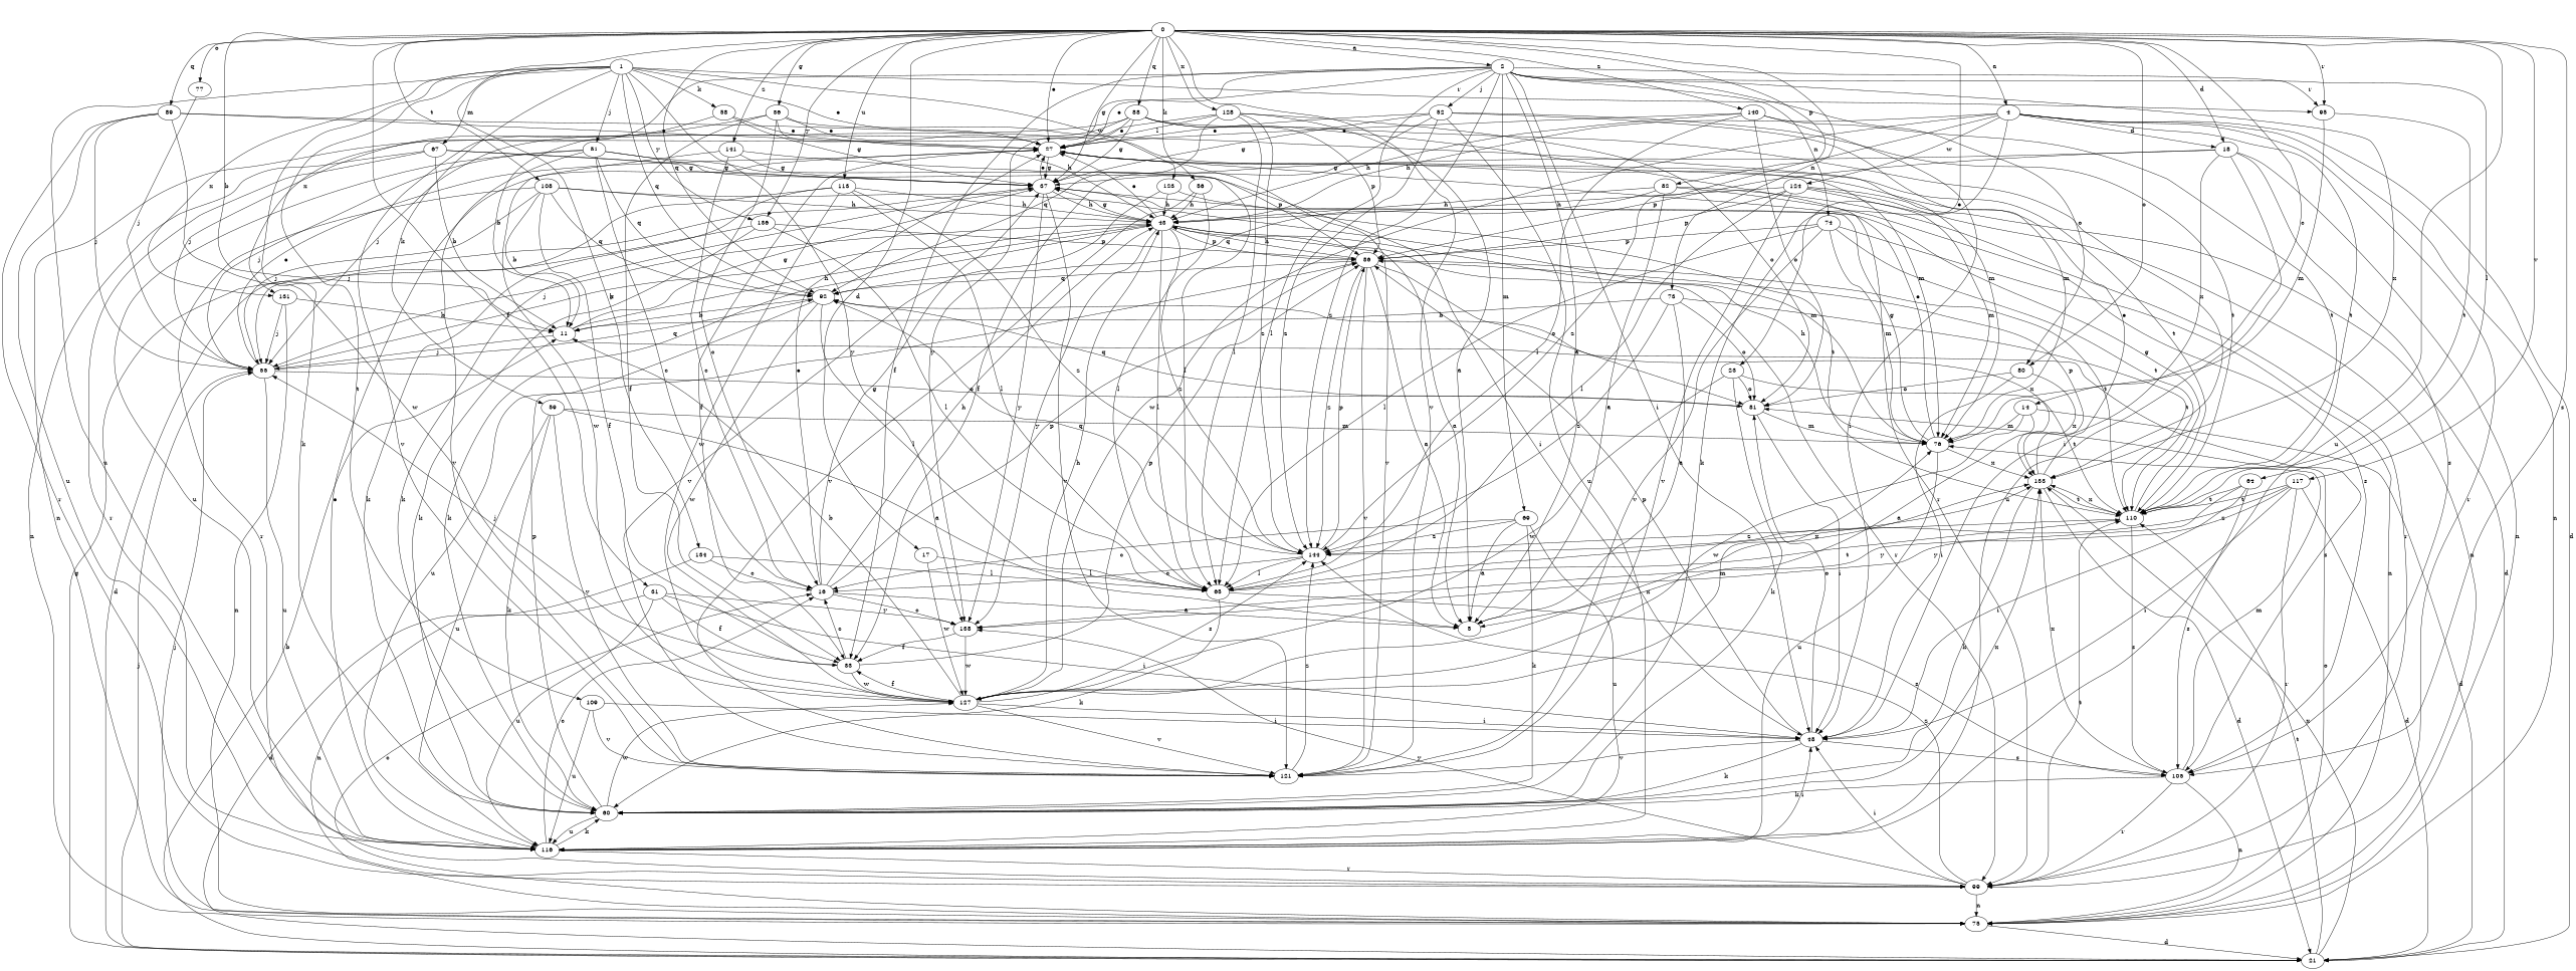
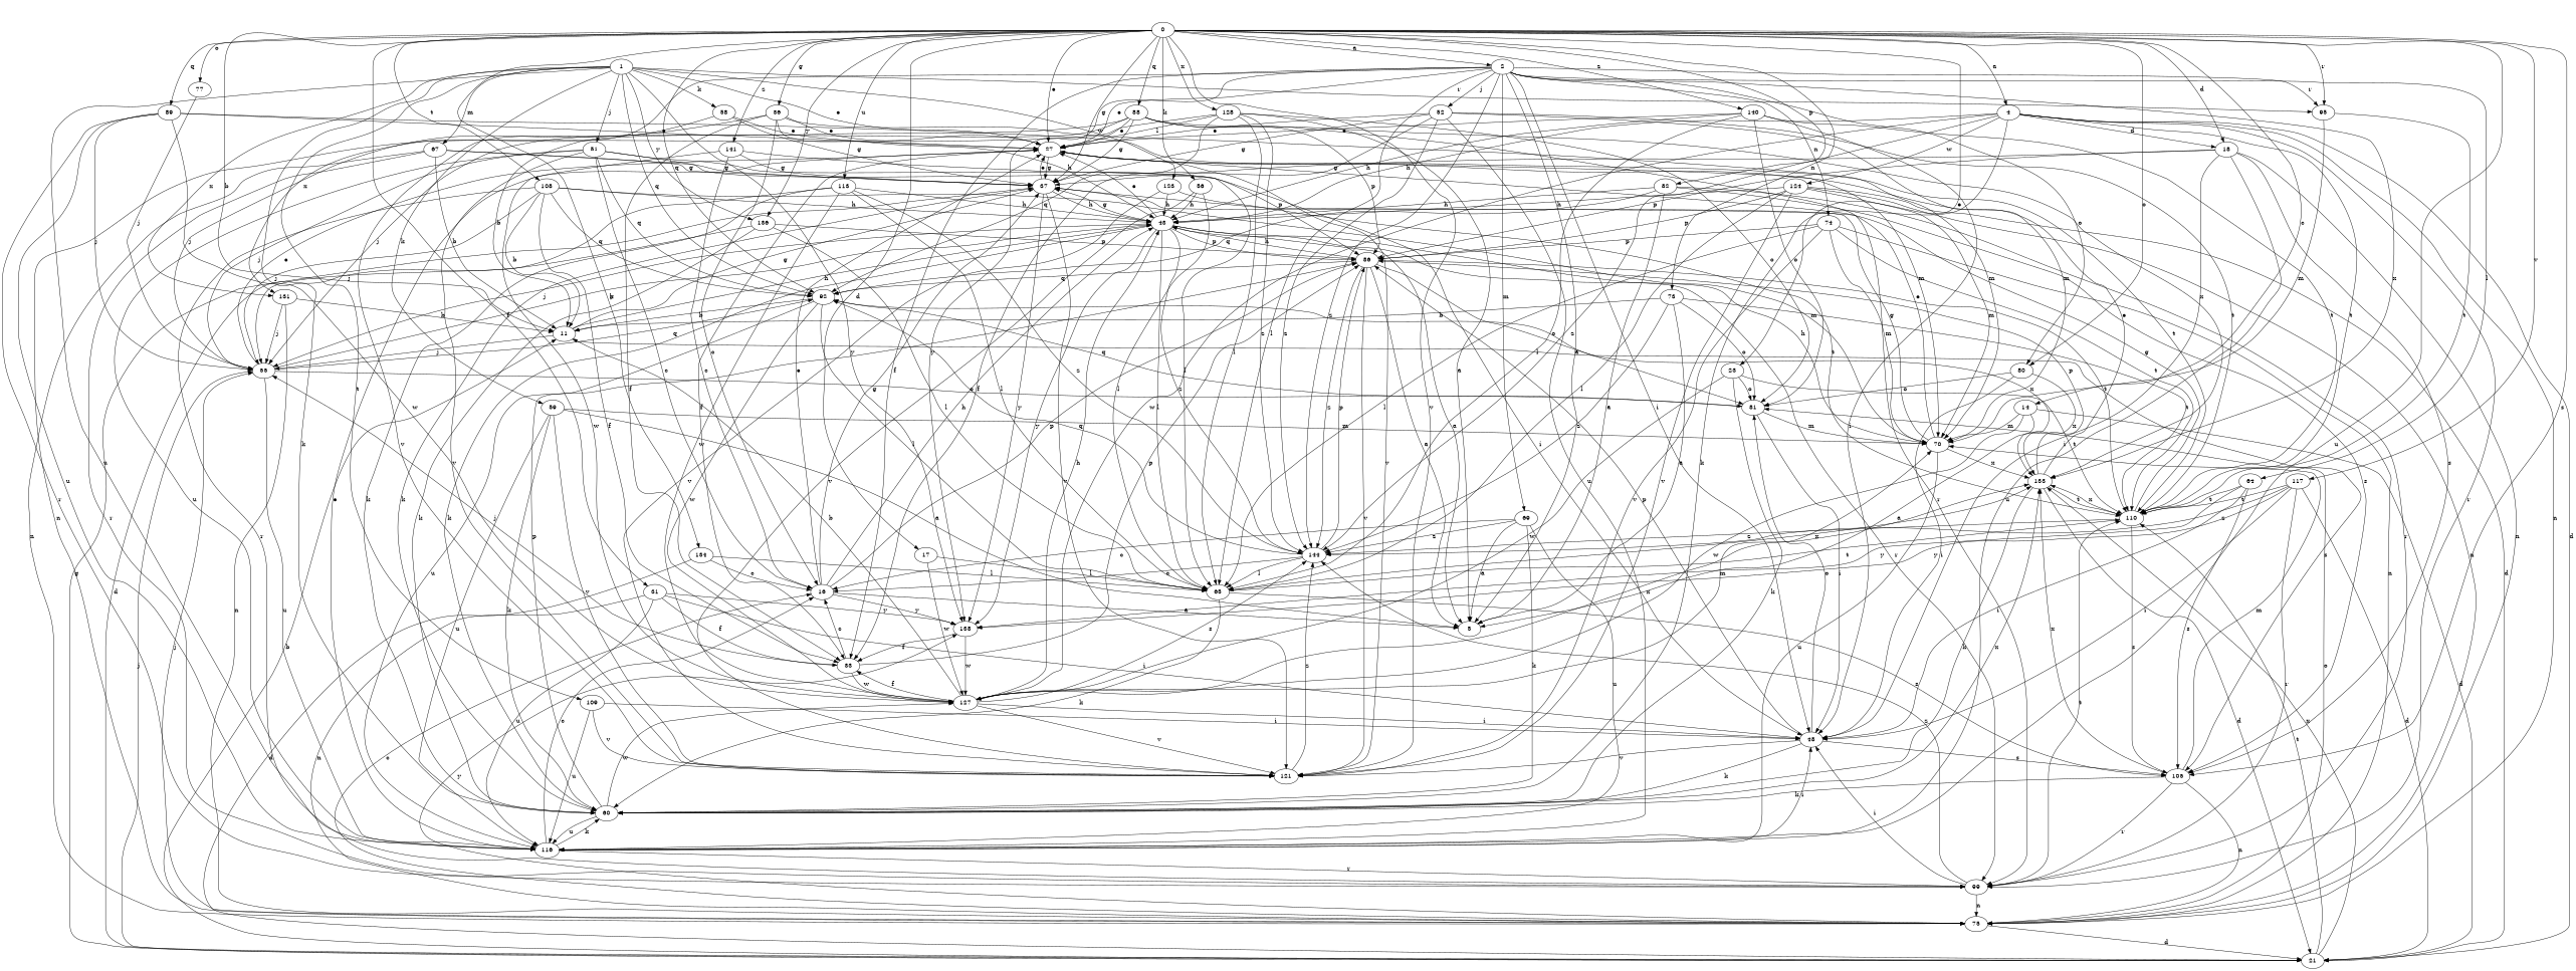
  strict digraph {
    0
    2
    4
    11
    14
    17
    18
    23
    27
    31
    36
    n12 [label=37]
    56
    73
    77
    80
    82
    88
    89
    92
    95
    105
    108
    113
    116
    117
    121
    128
    134
    136
    140
    141
    131
    138
    5
    33
    48
    52
    64
    65
    69
    74
    133
    144
    60
    21
    43
    75
    99
    110
    124
    127
    55
-   70 [label=76]
+   70
    86
    81
    16
    1
    51
    58
    59
    67
    109
    123
    0 -> 2 [label=a]
    0 -> 4 [label=a]
    0 -> 11 [label=b]
    0 -> 14 [label=c]
    0 -> 17 [label=d]
    0 -> 18 [label=d]
    0 -> 23 [label=e]
    0 -> 27 [label=e]
    0 -> 31 [label=f]
    0 -> 36 [label=g]
    0 -> n12 [label=g]
    0 -> 56 [label=k]
    0 -> 73 [label=n]
    0 -> 77 [label=o]
    0 -> 80 [label=o]
    0 -> 82 [label=p]
    0 -> 88 [label=q]
    0 -> 89 [label=q]
    0 -> 92 [label=q]
    0 -> 95 [label=r]
    0 -> 105 [label=s]
    0 -> 108 [label=t]
    0 -> 113 [label=u]
    0 -> 116 [label=u]
    0 -> 117 [label=v]
    0 -> 121 [label=v]
    0 -> 128 [label=x]
    0 -> 134 [label=y]
    0 -> 136 [label=y]
    0 -> 140 [label=z]
    0 -> 141 [label=z]
    2 -> 27 [label=e]
    2 -> 80 [label=o]
    2 -> 95 [label=r]
    2 -> 131 [label=x]
    2 -> 138 [label=y]
    2 -> 5 [label=a]
    2 -> 33 [label=f]
    2 -> 48 [label=i]
    2 -> 52 [label=j]
    2 -> 64 [label=l]
    2 -> 65 [label=l]
    2 -> 69 [label=m]
    2 -> 74 [label=n]
    2 -> 133 [label=x]
    2 -> 144 [label=z]
    4 -> 18 [label=d]
    4 -> 144 [label=z]
    4 -> 60 [label=k]
    4 -> 21 [label=d]
    4 -> 43 [label=h]
    4 -> 75 [label=n]
    4 -> 99 [label=r]
    4 -> 110 [label=t]
    4 -> 124 [label=w]
    4 -> 127 [label=w]
    11 -> n12 [label=g]
    11 -> 105 [label=s]
    11 -> 43 [label=h]
    11 -> 55 [label=j]
    14 -> 5 [label=a]
    14 -> 21 [label=d]
    14 -> 127 [label=w]
    14 -> 70 [label=m]
    17 -> 65 [label=l]
    17 -> 127 [label=w]
    18 -> n12 [label=g]
    18 -> 105 [label=s]
    18 -> 116 [label=u]
    18 -> 48 [label=i]
    18 -> 75 [label=n]
    18 -> 86 [label=p]
    23 -> 60 [label=k]
    23 -> 110 [label=t]
    23 -> 127 [label=w]
    23 -> 81 [label=o]
    27 -> n12 [label=g]
    27 -> 121 [label=v]
    27 -> 33 [label=f]
    27 -> 110 [label=t]
    31 -> 116 [label=u]
    31 -> 138 [label=y]
    31 -> 33 [label=f]
    31 -> 48 [label=i]
    31 -> 75 [label=n]
    36 -> 27 [label=e]
    36 -> 33 [label=f]
    36 -> 43 [label=h]
    36 -> 55 [label=j]
    36 -> 70 [label=m]
    36 -> 16 [label=c]
    n12 -> 27 [label=e]
    n12 -> 121 [label=v]
    n12 -> 138 [label=y]
    n12 -> 60 [label=k]
    n12 -> 43 [label=h]
    56 -> 121 [label=v]
    56 -> 65 [label=l]
    56 -> 43 [label=h]
    73 -> 11 [label=b]
    73 -> 5 [label=a]
    73 -> 144 [label=z]
    73 -> 110 [label=t]
    73 -> 81 [label=o]
    77 -> 55 [label=j]
    80 -> 48 [label=i]
    80 -> 133 [label=x]
    80 -> 81 [label=o]
    82 -> 92 [label=q]
    82 -> 105 [label=s]
    82 -> 5 [label=a]
    82 -> 43 [label=h]
    82 -> 99 [label=r]
    88 -> 11 [label=b]
    88 -> 27 [label=e]
    88 -> n12 [label=g]
    88 -> 133 [label=x]
    88 -> 99 [label=r]
    88 -> 55 [label=j]
    88 -> 86 [label=p]
    89 -> 27 [label=e]
    89 -> 116 [label=u]
    89 -> 99 [label=r]
    89 -> 127 [label=w]
    89 -> 55 [label=j]
    89 -> 70 [label=m]
    92 -> 11 [label=b]
    92 -> 116 [label=u]
    92 -> 65 [label=l]
    92 -> 133 [label=x]
    92 -> 127 [label=w]
    95 -> 110 [label=t]
    95 -> 70 [label=m]
    105 -> 133 [label=x]
    105 -> 60 [label=k]
    105 -> 75 [label=n]
    105 -> 99 [label=r]
    105 -> 70 [label=m]
    108 -> 11 [label=b]
    108 -> 92 [label=q]
    108 -> 33 [label=f]
    108 -> 43 [label=h]
    108 -> 99 [label=r]
    108 -> 55 [label=j]
    108 -> 70 [label=m]
    113 -> 65 [label=l]
    113 -> 144 [label=z]
    113 -> 60 [label=k]
    113 -> 43 [label=h]
    113 -> 127 [label=w]
    113 -> 55 [label=j]
    116 -> 27 [label=e]
    116 -> 48 [label=i]
    116 -> 60 [label=k]
    116 -> 99 [label=r]
    116 -> 16 [label=c]
    117 -> 138 [label=y]
    117 -> 48 [label=i]
    117 -> 144 [label=z]
    117 -> 21 [label=d]
    117 -> 99 [label=r]
    117 -> 110 [label=t]
    121 -> 144 [label=z]
    128 -> 27 [label=l]
    128 -> 92 [label=q]
    128 -> 5 [label=a]
    128 -> 65 [label=l]
    128 -> 144 [label=z]
    128 -> 75 [label=n]
    128 -> 81 [label=o]
    134 -> 65 [label=l]
    134 -> 21 [label=d]
    134 -> 16 [label=c]
    136 -> 65 [label=l]
    136 -> 60 [label=k]
    136 -> 21 [label=d]
    136 -> 86 [label=p]
    140 -> 27 [label=e]
    140 -> 48 [label=i]
    140 -> 65 [label=l]
    140 -> 43 [label=h]
    140 -> 110 [label=t]
    140 -> 81 [label=o]
    141 -> n12 [label=g]
    141 -> 65 [label=l]
    141 -> 127 [label=w]
    141 -> 16 [label=c]
    131 -> 11 [label=b]
    131 -> 75 [label=n]
    131 -> 55 [label=j]
    138 -> 33 [label=f]
    138 -> 127 [label=w]
    33 -> 127 [label=w]
    33 -> 55 [label=j]
    33 -> 86 [label=p]
    33 -> 16 [label=c]
    48 -> 105 [label=s]
    48 -> 121 [label=v]
    48 -> 60 [label=k]
    48 -> 86 [label=p]
    48 -> 81 [label=o]
    52 -> 27 [label=e]
    52 -> n12 [label=g]
    52 -> 116 [label=u]
    52 -> 33 [label=f]
    52 -> 144 [label=z]
    52 -> 110 [label=t]
    52 -> 70 [label=m]
    64 -> 105 [label=s]
    64 -> 138 [label=y]
    64 -> 48 [label=i]
    64 -> 110 [label=t]
    65 -> 105 [label=s]
    65 -> 133 [label=x]
    65 -> 60 [label=k]
    65 -> 110 [label=t]
    69 -> 116 [label=u]
    69 -> 5 [label=a]
    69 -> 144 [label=z]
    69 -> 60 [label=k]
    69 -> 16 [label=c]
    74 -> 121 [label=v]
    74 -> 65 [label=l]
    74 -> 75 [label=n]
    74 -> 110 [label=t]
    74 -> 70 [label=m]
    74 -> 86 [label=p]
    133 -> 27 [label=e]
    133 -> 60 [label=k]
    133 -> 21 [label=d]
    133 -> 110 [label=t]
    133 -> 86 [label=p]
    144 -> 92 [label=q]
    144 -> 65 [label=l]
    144 -> 86 [label=p]
    144 -> 16 [label=c]
    60 -> 116 [label=u]
    60 -> 133 [label=x]
    60 -> 127 [label=w]
    60 -> 86 [label=p]
    21 -> 11 [label=b]
    21 -> n12 [label=g]
    21 -> 133 [label=x]
    21 -> 110 [label=t]
    21 -> 55 [label=j]
    43 -> 27 [label=e]
    43 -> n12 [label=g]
    43 -> 138 [label=y]
    43 -> 5 [label=a]
    43 -> 65 [label=l]
    43 -> 144 [label=z]
    43 -> 60 [label=k]
    43 -> 99 [label=r]
    43 -> 55 [label=j]
    43 -> 86 [label=p]
-   99 -> 138 [label=y]
+   75 -> 138 [label=y]
    75 -> 21 [label=d]
    75 -> 55 [label=j]
    75 -> 81 [label=o]
    75 -> 16 [label=c]
    99 -> 48 [label=i]
    99 -> 144 [label=z]
    99 -> 75 [label=n]
    99 -> 110 [label=t]
    110 -> n12 [label=g]
    110 -> 105 [label=s]
    110 -> 133 [label=x]
    110 -> 144 [label=z]
    124 -> 121 [label=v]
    124 -> 65 [label=l]
    124 -> 21 [label=d]
    124 -> 43 [label=h]
    124 -> 75 [label=n]
    124 -> 70 [label=m]
    124 -> 86 [label=p]
    127 -> 11 [label=b]
    127 -> 121 [label=v]
    127 -> 33 [label=f]
    127 -> 48 [label=i]
    127 -> 133 [label=x]
    127 -> 144 [label=s]
    127 -> 43 [label=h]
    127 -> 70 [label=m]
    55 -> 27 [label=e]
    55 -> 92 [label=q]
    55 -> 116 [label=u]
    55 -> 43 [label=h]
    55 -> 81 [label=o]
    70 -> 27 [label=e]
    70 -> n12 [label=g]
    70 -> 116 [label=u]
    70 -> 133 [label=x]
    70 -> 43 [label=h]
    86 -> 92 [label=q]
    86 -> 121 [label=v]
    86 -> 5 [label=a]
    86 -> 144 [label=z]
    86 -> 43 [label=h]
    86 -> 110 [label=t]
    86 -> 81 [label=o]
    81 -> 92 [label=q]
    81 -> 48 [label=i]
    81 -> 70 [label=m]
    16 -> 27 [label=e]
    16 -> n12 [label=g]
-   16 -> 138 [label=c]
+   16 -> 138 [label=y]
    16 -> 5 [label=a]
    16 -> 43 [label=h]
    16 -> 86 [label=p]
    1 -> 27 [label=e]
    1 -> 92 [label=q]
    1 -> 95 [label=r]
    1 -> 116 [label=u]
    1 -> 136 [label=y]
    1 -> 131 [label=x]
    1 -> 138 [label=y]
    1 -> 60 [label=k]
    1 -> 51 [label=j]
    1 -> 58 [label=k]
    1 -> 59 [label=k]
    1 -> 67 [label=m]
    1 -> 109 [label=t]
    1 -> 123 [label=w]
    51 -> n12 [label=g]
    51 -> 92 [label=q]
    51 -> 116 [label=u]
    51 -> 121 [label=v]
    51 -> 55 [label=j]
    51 -> 86 [label=p]
    51 -> 16 [label=c]
    58 -> 27 [label=e]
    58 -> n12 [label=g]
    58 -> 121 [label=v]
    59 -> 116 [label=u]
    59 -> 121 [label=v]
    59 -> 5 [label=a]
    59 -> 60 [label=k]
    59 -> 70 [label=m]
    67 -> 11 [label=b]
    67 -> n12 [label=g]
    67 -> 48 [label=i]
    67 -> 75 [label=n]
    67 -> 99 [label=r]
    109 -> 116 [label=u]
    109 -> 121 [label=v]
    109 -> 48 [label=i]
    123 -> 121 [label=v]
    123 -> 43 [label=h]
    123 -> 110 [label=t]
  }
